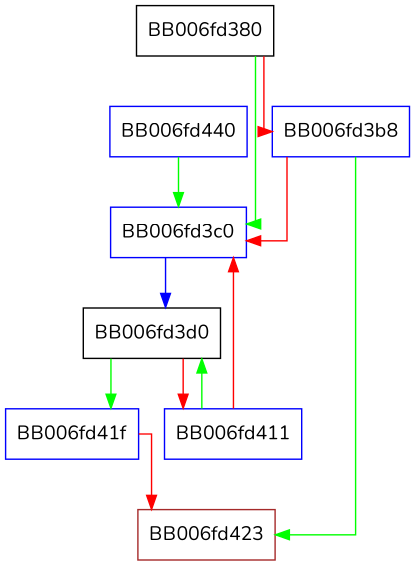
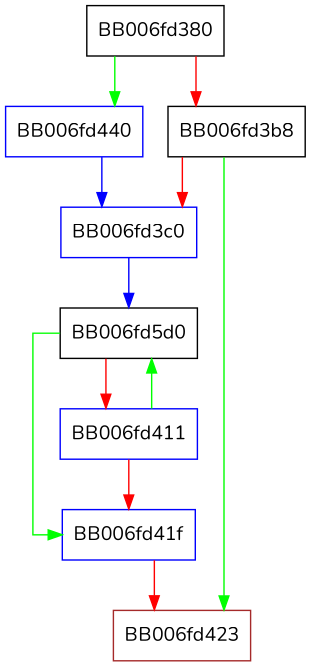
  digraph {
    fontname=Nunito
    splines=ortho
    node [color=blue fontname=Nunito shape=box]
    edge [color=red fontname=Nunito]
    BB006fd380 [color=black]
    BB006fd440
-   BB006fd3b8
+   BB006fd3b8 [color=black]
    BB006fd3c0
    BB006fd423 [color=brown]
-   BB006fd3d0 [color=black]
+   BB006fd3d0 [color=black label=BB006fd5d0]
    BB006fd41f
    BB006fd411
-   BB006fd380 -> BB006fd3c0 [color=green]
+   BB006fd380 -> BB006fd440 [color=green]
    BB006fd380 -> BB006fd3b8
-   BB006fd440 -> BB006fd3c0 [color=green]
+   BB006fd440 -> BB006fd3c0 [color=blue]
    BB006fd3b8 -> BB006fd3c0
    BB006fd3b8 -> BB006fd423 [color=green]
    BB006fd3c0 -> BB006fd3d0 [color=blue]
    BB006fd3d0 -> BB006fd41f [color=green]
    BB006fd3d0 -> BB006fd411
    BB006fd41f -> BB006fd423
    BB006fd411 -> BB006fd3d0 [color=green]
-   BB006fd411 -> BB006fd3c0
+   BB006fd411 -> BB006fd41f
  }
